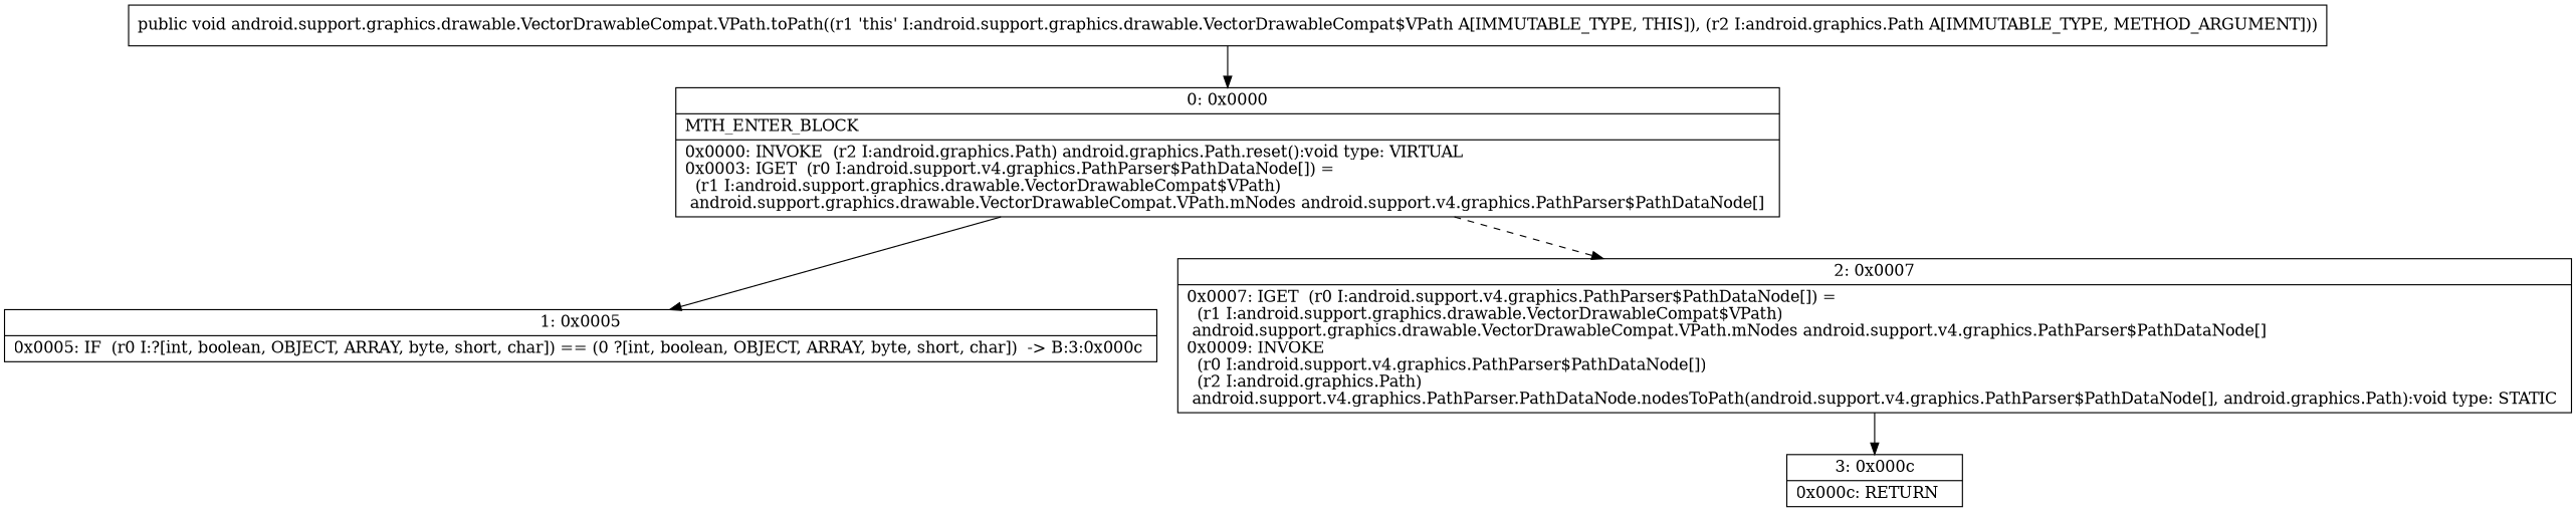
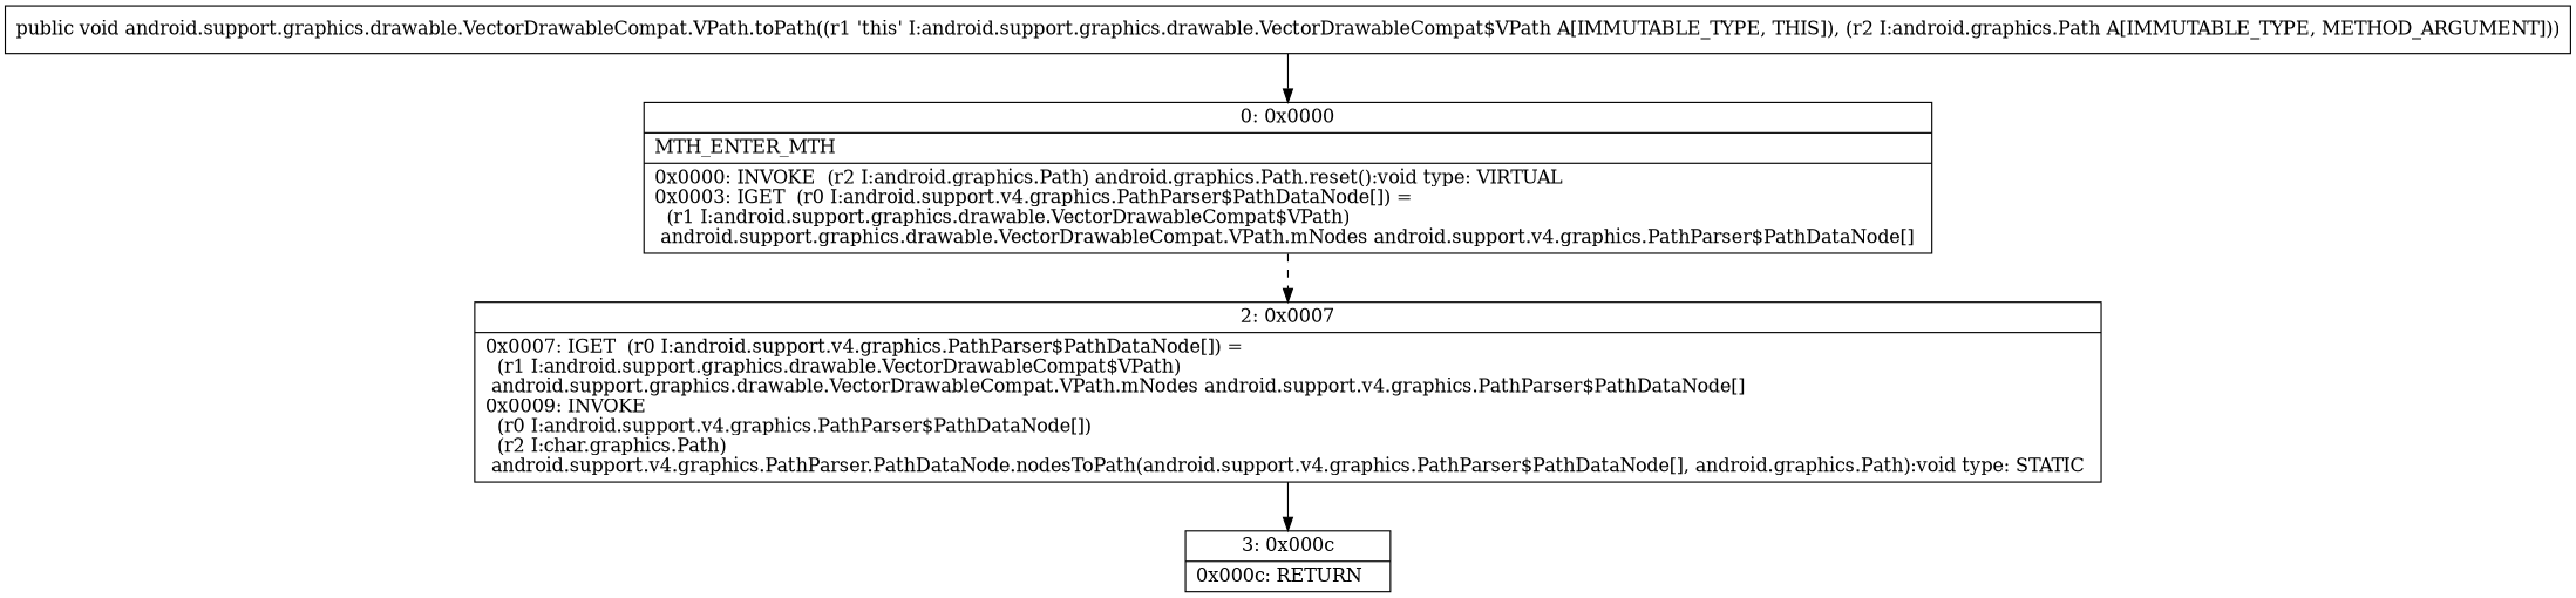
  digraph {
    node [shape=record]
-   n1 [label="{0\:\ 0x0000|MTH_ENTER_BLOCK\l|0x0000: INVOKE  (r2 I:android.graphics.Path) android.graphics.Path.reset():void type: VIRTUAL \l0x0003: IGET  (r0 I:android.support.v4.graphics.PathParser$PathDataNode[]) = \l  (r1 I:android.support.graphics.drawable.VectorDrawableCompat$VPath)\l android.support.graphics.drawable.VectorDrawableCompat.VPath.mNodes android.support.v4.graphics.PathParser$PathDataNode[] \l}"]
-   n2 [label="{1\:\ 0x0005|0x0005: IF  (r0 I:?[int, boolean, OBJECT, ARRAY, byte, short, char]) == (0 ?[int, boolean, OBJECT, ARRAY, byte, short, char])  \-\> B:3:0x000c \l}"]
-   n3 [label="{2\:\ 0x0007|0x0007: IGET  (r0 I:android.support.v4.graphics.PathParser$PathDataNode[]) = \l  (r1 I:android.support.graphics.drawable.VectorDrawableCompat$VPath)\l android.support.graphics.drawable.VectorDrawableCompat.VPath.mNodes android.support.v4.graphics.PathParser$PathDataNode[] \l0x0009: INVOKE  \l  (r0 I:android.support.v4.graphics.PathParser$PathDataNode[])\l  (r2 I:android.graphics.Path)\l android.support.v4.graphics.PathParser.PathDataNode.nodesToPath(android.support.v4.graphics.PathParser$PathDataNode[], android.graphics.Path):void type: STATIC \l}"]
+   n1 [label="{0\:\ 0x0000|MTH_ENTER_MTH\l|0x0000: INVOKE  (r2 I:android.graphics.Path) android.graphics.Path.reset():void type: VIRTUAL \l0x0003: IGET  (r0 I:android.support.v4.graphics.PathParser$PathDataNode[]) = \l  (r1 I:android.support.graphics.drawable.VectorDrawableCompat$VPath)\l android.support.graphics.drawable.VectorDrawableCompat.VPath.mNodes android.support.v4.graphics.PathParser$PathDataNode[] \l}"]
+   n3 [label="{2\:\ 0x0007|0x0007: IGET  (r0 I:android.support.v4.graphics.PathParser$PathDataNode[]) = \l  (r1 I:android.support.graphics.drawable.VectorDrawableCompat$VPath)\l android.support.graphics.drawable.VectorDrawableCompat.VPath.mNodes android.support.v4.graphics.PathParser$PathDataNode[] \l0x0009: INVOKE  \l  (r0 I:android.support.v4.graphics.PathParser$PathDataNode[])\l  (r2 I:char.graphics.Path)\l android.support.v4.graphics.PathParser.PathDataNode.nodesToPath(android.support.v4.graphics.PathParser$PathDataNode[], android.graphics.Path):void type: STATIC \l}"]
    n4 [label="{3\:\ 0x000c|0x000c: RETURN   \l}"]
    n5 [label="{public void android.support.graphics.drawable.VectorDrawableCompat.VPath.toPath((r1 'this' I:android.support.graphics.drawable.VectorDrawableCompat$VPath A[IMMUTABLE_TYPE, THIS]), (r2 I:android.graphics.Path A[IMMUTABLE_TYPE, METHOD_ARGUMENT])) }"]
-   n1 -> n2
    n1 -> n3 [style=dashed]
    n3 -> n4
    n5 -> n1
  }
